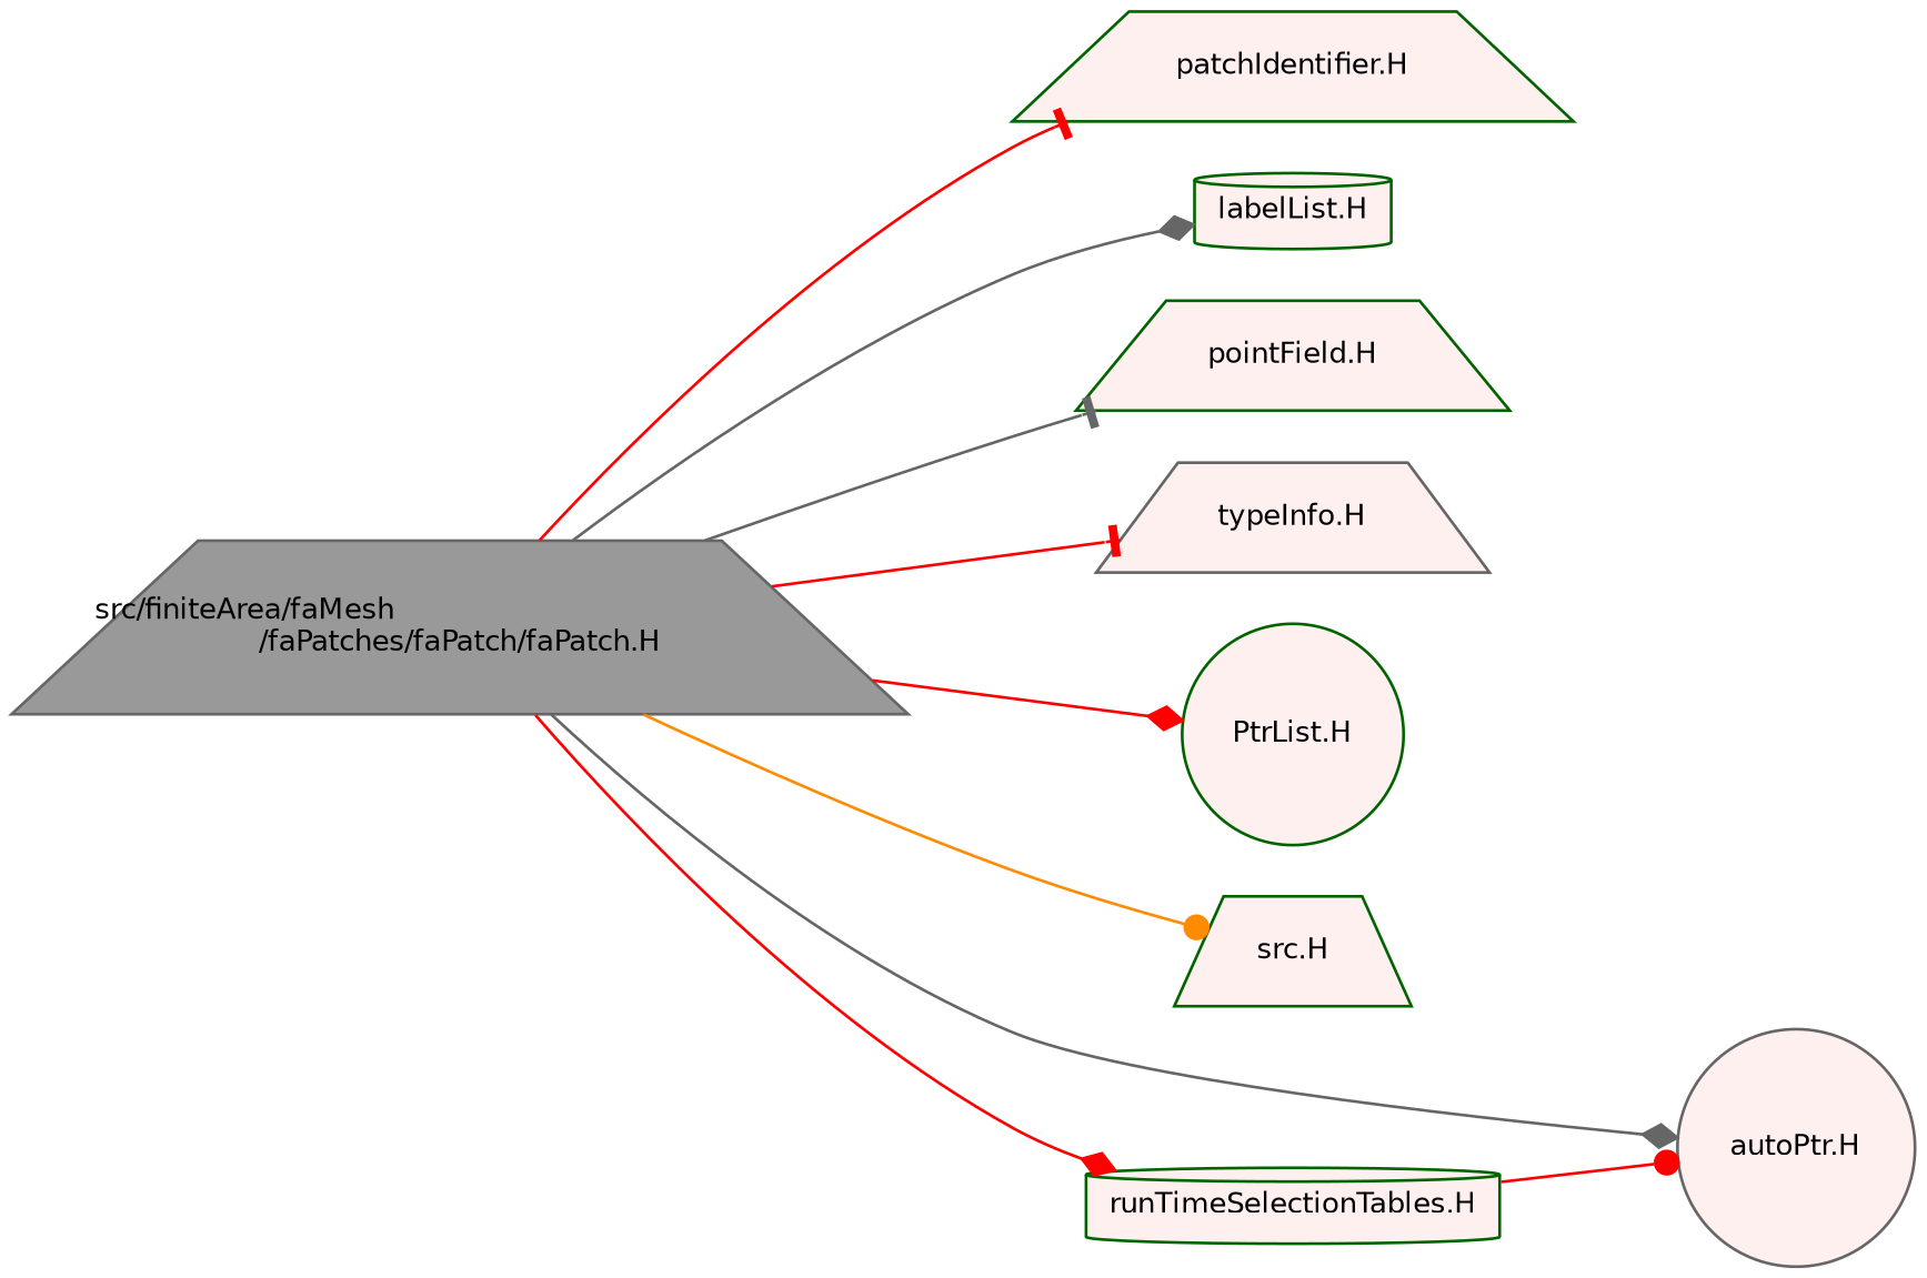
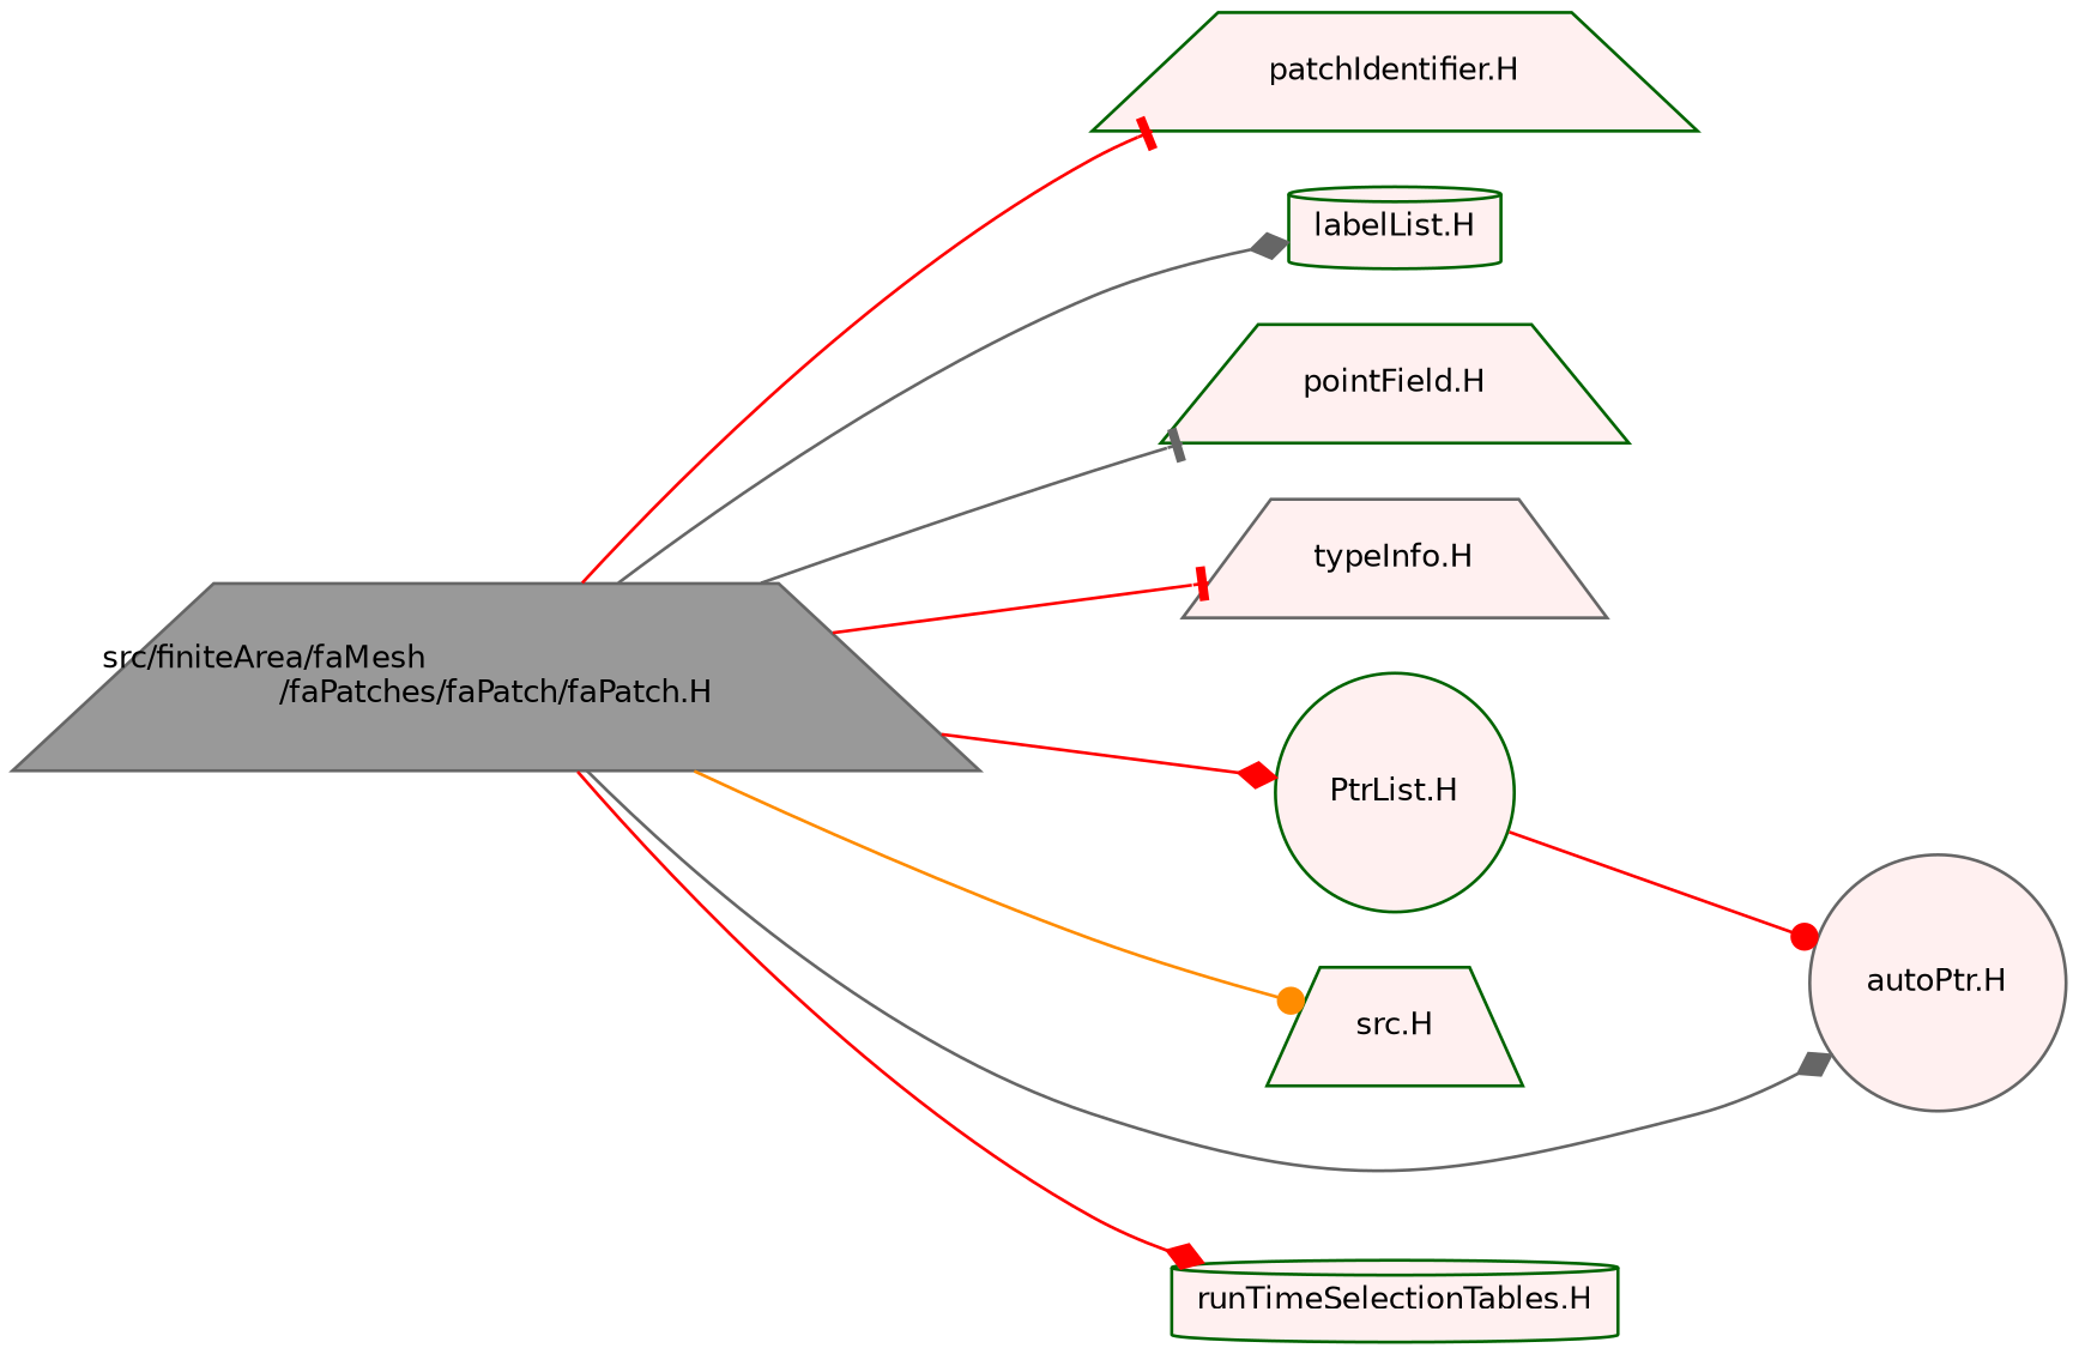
  digraph {
    fontname="DejaVu Sans"
    rankdir=LR
    node [color=darkgreen fillcolor="#FFF0F0" fontname="DejaVu Sans" fontsize=10 shape=trapezium style=filled]
    edge [arrowhead=diamond color=red fontname="DejaVu Sans" fontsize=10 labelfontname=Helvetica labelfontsize=10 style=solid]
    n1 [color=gray40 fillcolor=grey60 fontcolor=black height=0.2 label="src/finiteArea/faMesh\l/faPatches/faPatch/faPatch.H" width=0.4]
    n2 [height=0.2 label="patchIdentifier.H" width=0.4]
    n3 [height=0.2 label="labelList.H" shape=cylinder width=0.4]
    n4 [height=0.2 label="pointField.H" width=0.4]
    n5 [color=gray40 height=0.2 label="typeInfo.H" width=0.4]
    n6 [height=0.2 label="PtrList.H" shape=circle width=0.4]
    n7 [height=0.2 label="src.H" width=0.4]
    n8 [color=gray40 height=0.2 label="autoPtr.H" shape=circle width=0.4]
    n9 [height=0.2 label="runTimeSelectionTables.H" shape=cylinder width=0.4]
    n1 -> n2 [arrowhead=tee]
    n1 -> n3 [color=gray40]
    n1 -> n4 [arrowhead=tee color=gray40]
    n1 -> n5 [arrowhead=tee]
    n1 -> n6
    n1 -> n7 [arrowhead=dot color=darkorange]
    n1 -> n8 [color=gray40]
    n1 -> n9
-   n9 -> n8 [arrowhead=dot]
+   n6 -> n8 [arrowhead=dot]
  }
